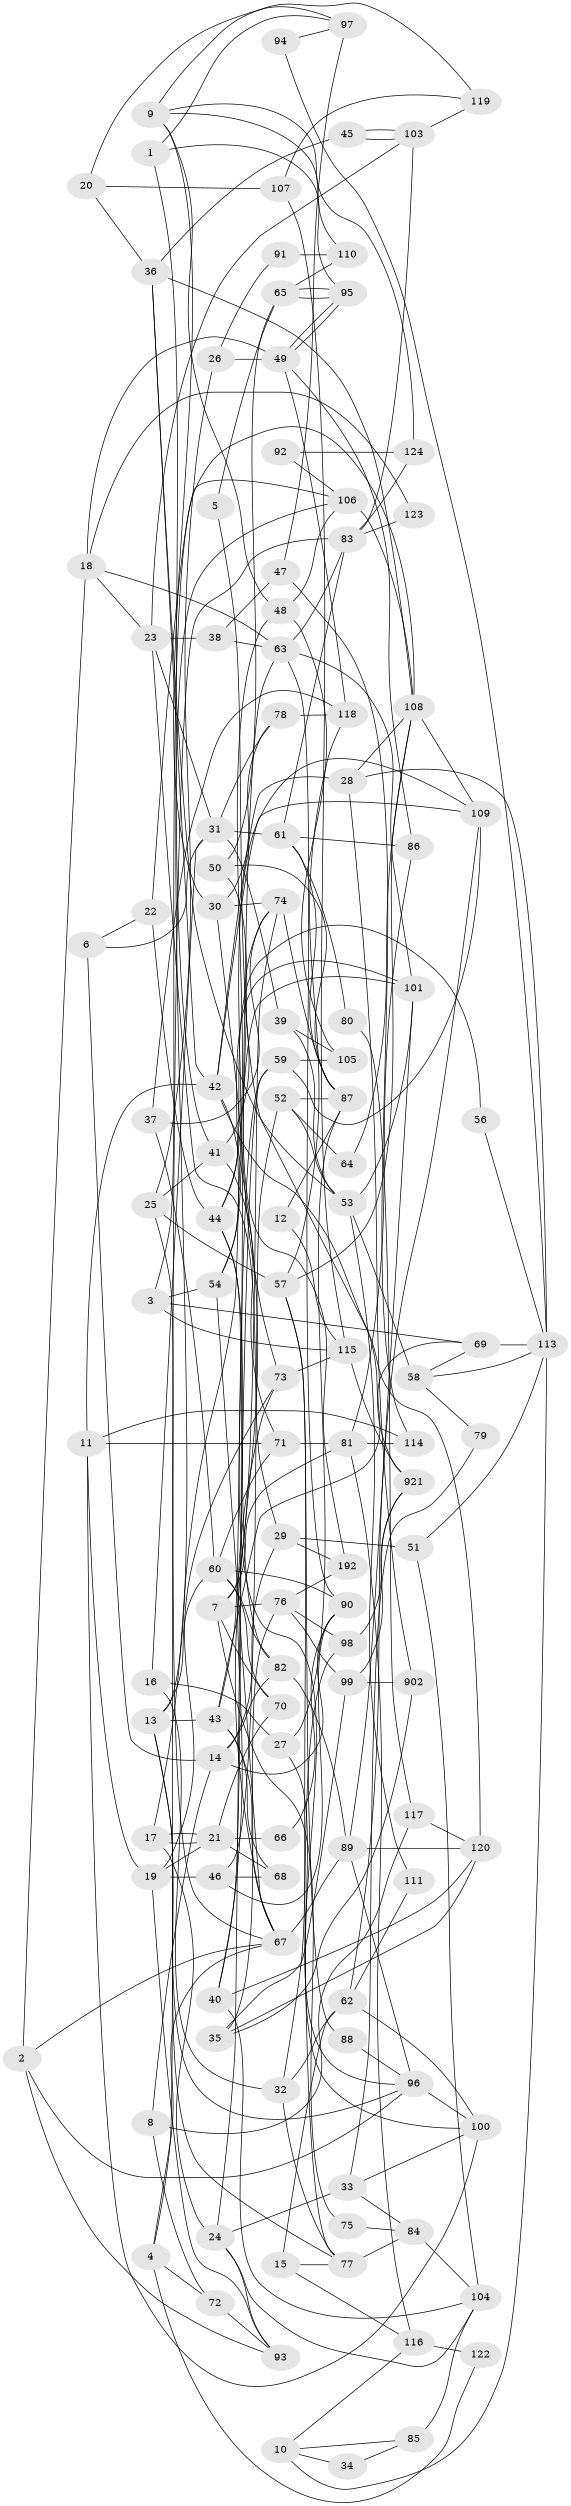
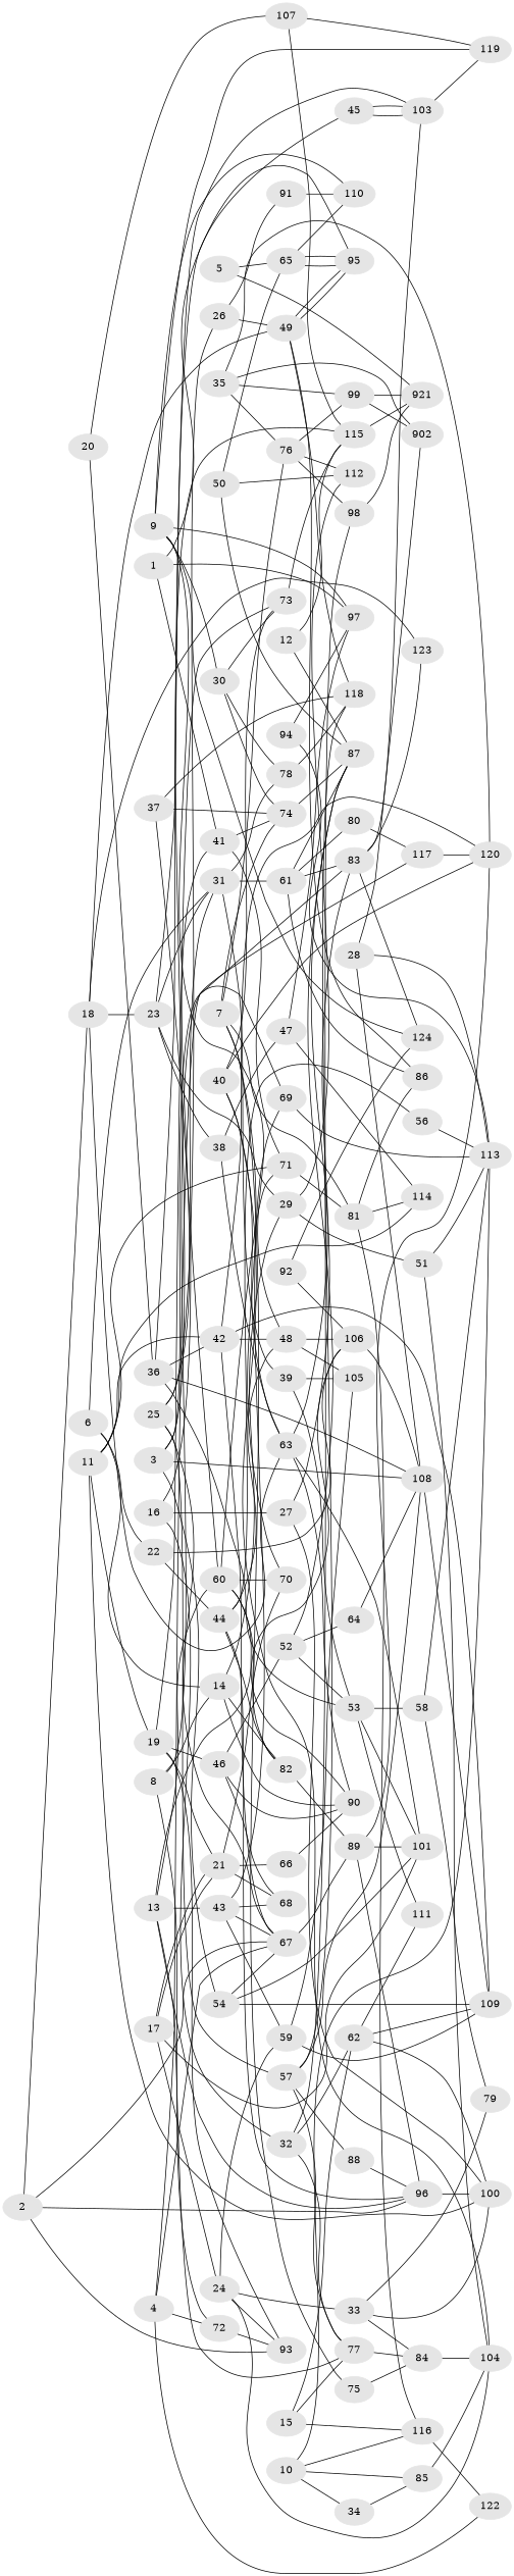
  graph {
    rankdir=LR
    node [color=gray90 style=filled]
    1
    41
    95
    97
    74
    71
    2
    18
    67
    93
    96
    23
    49
    63
    123
    89
    100
    3
    54
    69
    108
    115
    101
    109
    113
    n26 [label=921]
    4
    72
    83
    122
    124
    103
    5
    65
    110
    6
    14
    22
    31
    29
    82
    90
    106
    44
    78
    39
    61
    7
    70
    75
    76
    81
    87
    84
-   112 [label=192]
+   112
    98
    99
    116
    114
    86
    8
    117
    120
    9
    30
    48
    119
    73
    105
    10
    34
    85
    104
    11
    19
    42
    21
    46
    12
    13
    43
    60
    77
    68
    59
    51
    15
    62
    111
    16
    27
    32
    17
    24
    66
    33
    38
    118
    52
    20
    36
    107
    45
    53
    88
    56
    47
    79
    25
    26
    57
    91
    28
    n114 [label=902]
    80
    35
    58
    37
    40
    64
    50
    92
    94
    1 -- 41
    1 -- 95
    1 -- 97
    41 -- 74
    41 -- 71
    74 -- 87
    71 -- 81
    2 -- 18
    2 -- 67
    2 -- 93
    2 -- 96
    18 -- 23
    18 -- 49
    18 -- 63
    18 -- 123
    67 -- 89
    96 -- 100
    23 -- 103
    23 -- 31
    23 -- 29
    23 -- 38
    49 -- 95
    49 -- 95
    49 -- 86
    49 -- 118
    63 -- 101
    63 -- 83
    63 -- 90
    89 -- 96
    89 -- 101
    89 -- 120
    3 -- 54
    3 -- 69
    3 -- 108
    3 -- 115
    54 -- 67
    54 -- 101
    54 -- 109
    69 -- 113
    108 -- 109
    115 -- n26
    4 -- 67
    4 -- 72
    4 -- 83
    4 -- 122
    72 -- 93
    83 -- 123
    83 -- 124
    83 -- 103
    103 -- 119
    5 -- n26
    5 -- 65
    65 -- 95
    65 -- 95
    65 -- 110
    6 -- 14
    6 -- 22
    6 -- 31
    14 -- 29
    14 -- 82
    14 -- 90
    22 -- 106
    22 -- 44
    31 -- 78
    31 -- 39
    31 -- 61
    29 -- 112
    29 -- 51
    82 -- 89
    106 -- 108
    44 -- 96
    44 -- 82
    44 -- 48
    44 -- 56
    78 -- 118
    39 -- 105
    39 -- 53
    61 -- 83
    61 -- 87
    61 -- 86
    61 -- 80
    7 -- 74
    7 -- 70
    7 -- 75
    7 -- 76
    7 -- 81
    75 -- 84
    76 -- 112
    76 -- 98
    76 -- 99
    81 -- 116
    81 -- 114
    81 -- 86
    84 -- 104
    98 -- n26
    99 -- n26
    99 -- n114
    116 -- 122
    8 -- 72
    8 -- 14
    8 -- 117
    117 -- 120
    9 -- 124
    9 -- 110
    9 -- 30
    9 -- 48
    9 -- 119
    30 -- 74
    30 -- 78
    30 -- 73
    48 -- 106
    48 -- 105
    73 -- 115
    10 -- 113
    10 -- 116
    10 -- 34
    10 -- 85
    34 -- 85
    85 -- 104
    11 -- 71
    11 -- 100
    11 -- 114
    11 -- 19
    11 -- 42
    19 -- 93
    19 -- 73
    19 -- 21
    19 -- 46
    42 -- 67
    42 -- 109
    42 -- 120
-   42 -- 28
+   42 -- 48
    21 -- 70
    21 -- 68
    21 -- 66
    46 -- 90
    46 -- 68
    46 -- 52
    12 -- 115
    12 -- 87
    13 -- 96
    13 -- 106
    13 -- 43
    13 -- 60
    13 -- 77
    43 -- 67
    43 -- 69
    43 -- 68
    43 -- 59
    60 -- 71
    60 -- 82
    60 -- 90
    60 -- 70
    77 -- 84
    59 -- 109
    59 -- 105
    51 -- 113
    51 -- 104
    15 -- 116
    15 -- 77
    15 -- 62
    62 -- 100
    62 -- 109
    62 -- 111
    16 -- 31
    16 -- 27
    16 -- 32
    27 -- 100
    27 -- 87
    32 -- 98
    32 -- 77
    32 -- 62
    17 -- 101
    17 -- 21
    17 -- 21
    17 -- 24
    24 -- 93
    24 -- 104
    24 -- 59
    24 -- 33
    66 -- 90
    33 -- 100
    33 -- 84
    33 -- 79
    38 -- 63
    38 -- 47
    52 -- 87
    52 -- 53
    52 -- 64
-   20 -- 97
+   9 -- 97
    20 -- 36
    20 -- 107
    36 -- 108
    36 -- 42
    36 -- 45
    36 -- 53
    107 -- 115
    107 -- 119
    45 -- 103
    45 -- 103
    53 -- 101
    53 -- 111
    53 -- 58
    88 -- 96
    56 -- 113
    47 -- 97
    47 -- 114
    25 -- 41
    25 -- 67
    25 -- 26
    25 -- 57
    26 -- 49
    26 -- 91
    57 -- 108
    57 -- 77
    57 -- 118
    57 -- 88
    91 -- 110
    28 -- 108
    28 -- 113
    28 -- n114
    80 -- 117
    35 -- 76
    35 -- 99
    35 -- 120
    35 -- n114
-   58 -- 69
    58 -- 113
    58 -- 79
    37 -- 74
    37 -- 60
    37 -- 118
    40 -- 63
    40 -- 120
    40 -- 73
    40 -- 104
    64 -- 108
    50 -- 65
    50 -- 87
    50 -- 112
    92 -- 124
    92 -- 106
    94 -- 97
    94 -- 113
  }
